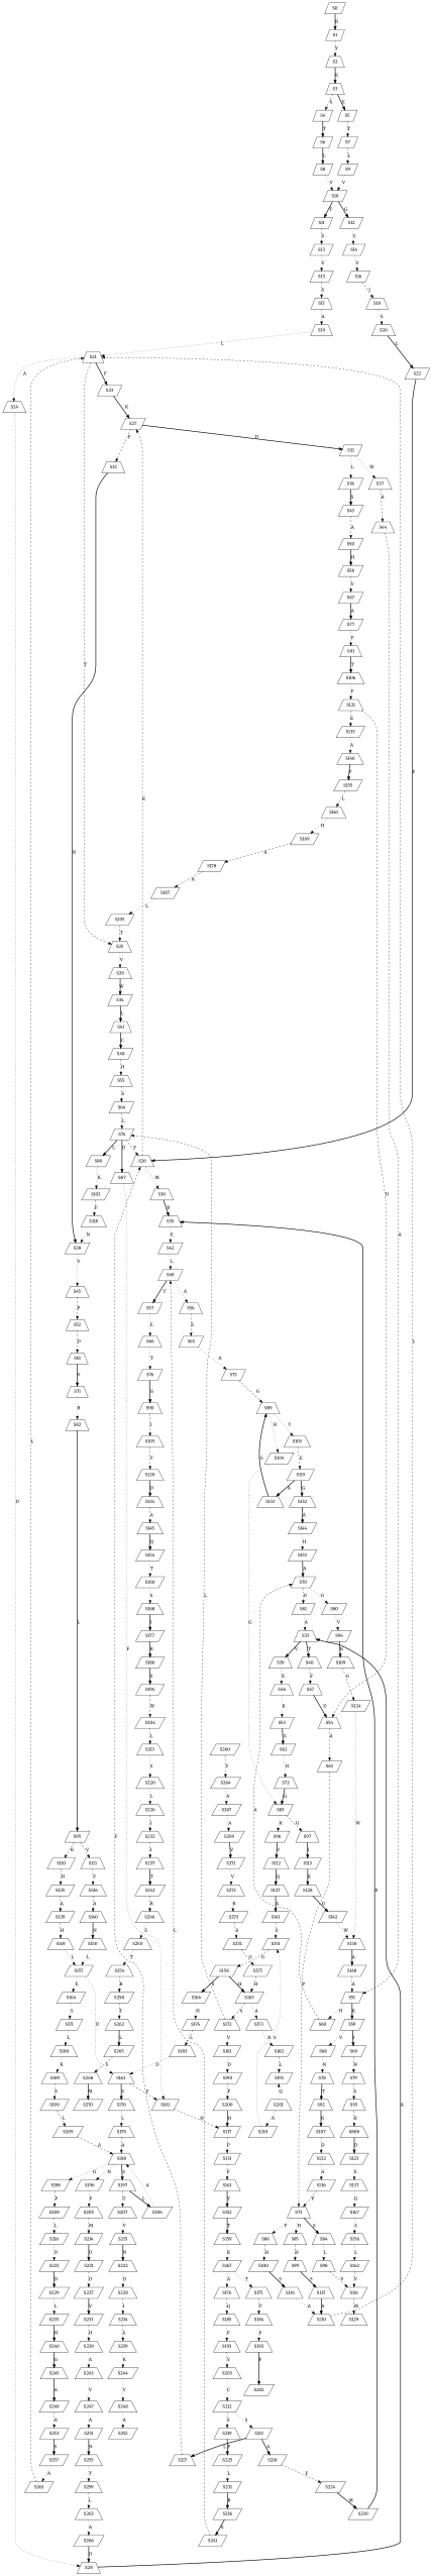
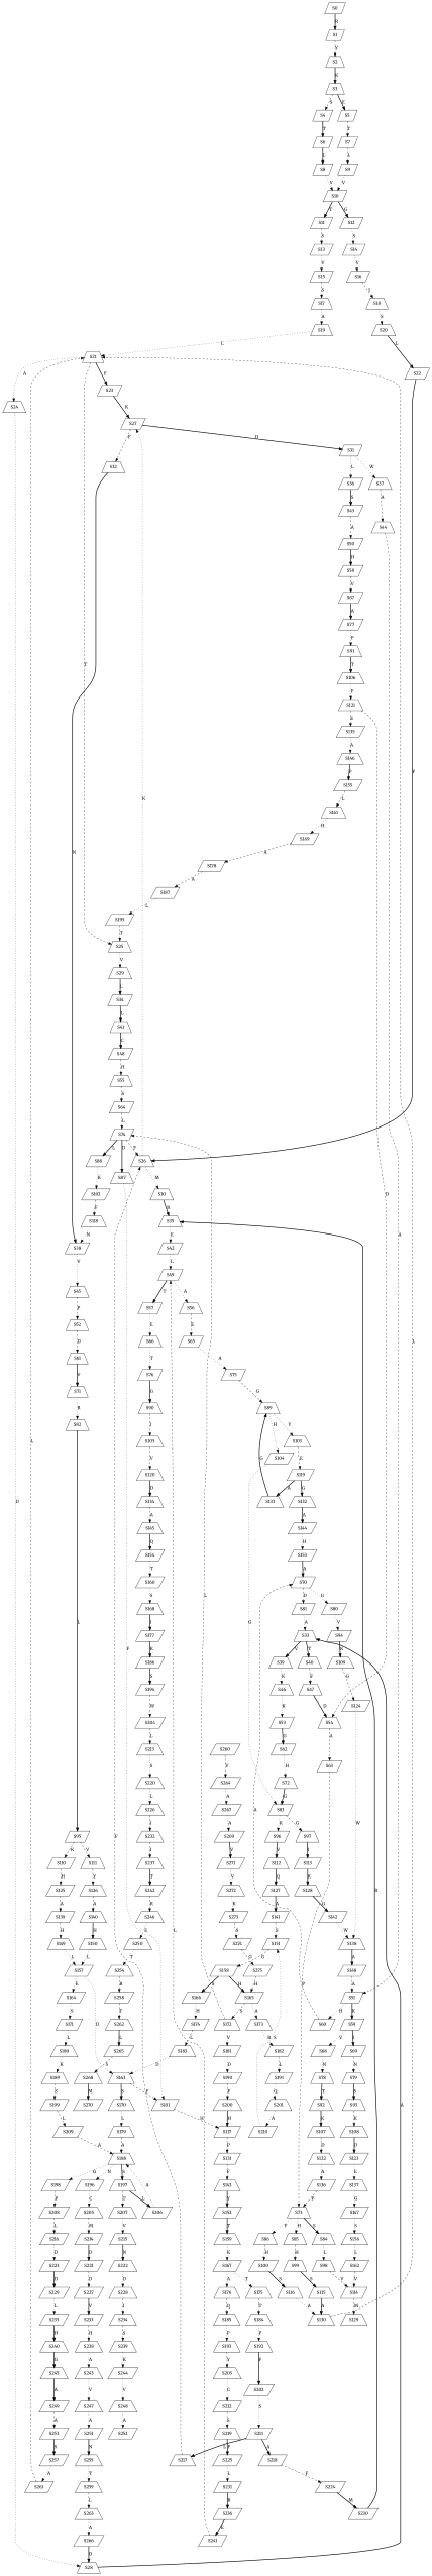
  strict digraph {
    fontname=Merriweather
    node [fontname=Merriweather shape=parallelogram]
    edge [fontname=Merriweather style=dotted]
    S0
    S1
    S2 [shape=trapezium]
    S3 [shape=trapezium]
    S4
    S5
    S6
    S7
    S8
    S9
    S10
    S11
    S12
    S13
    S14
    S15
    S16
    S17 [shape=trapezium]
    S18 [shape=trapezium]
    S19 [shape=trapezium]
    S20 [shape=trapezium]
    S21 [shape=trapezium]
    S22
    S23
    S24 [shape=trapezium]
    S25 [shape=trapezium]
    S26 [shape=trapezium]
    S27
    S28 [shape=trapezium]
    S29 [shape=trapezium]
    S30 [shape=trapezium]
    S31
    S32 [shape=trapezium]
    S33 [shape=trapezium]
    S34
    S35 [shape=trapezium]
    S36
    S37 [shape=trapezium]
    S38
    S39 [shape=trapezium]
    S40 [shape=trapezium]
    S41 [shape=trapezium]
    S42
    S43
    S44 [shape=trapezium]
    S45 [shape=trapezium]
    S46 [shape=trapezium]
    S47 [shape=trapezium]
    S48
    S49
    S50
    S51
    S52 [shape=trapezium]
    S53
    S54 [shape=trapezium]
    S55 [shape=trapezium]
    S56 [shape=trapezium]
    S57
    S58
    S59
    S60
    S61 [shape=trapezium]
    S62
    S63
    S64
    S65
    S66 [shape=trapezium]
    S67
    S68
    S69
    S70
    S71 [shape=trapezium]
    S72 [shape=trapezium]
    S73 [shape=trapezium]
    S74
    S75
    S76
    S77
    S78 [shape=trapezium]
    S79 [shape=trapezium]
    S80
    S81
    S82 [shape=trapezium]
    S83
    S84 [shape=trapezium]
    S85 [shape=trapezium]
    S86 [shape=trapezium]
    S87 [shape=trapezium]
    S88
    S89 [shape=trapezium]
    S90 [shape=trapezium]
    S91 [shape=trapezium]
    S92 [shape=trapezium]
    S93 [shape=trapezium]
    S94
    S95
    S96
    S97 [shape=trapezium]
    S98 [shape=trapezium]
    S99 [shape=trapezium]
    S100
    S101
    S102
    S103 [shape=trapezium]
    S104
    S105 [shape=trapezium]
    S106 [shape=trapezium]
    S107 [shape=trapezium]
-   S108 [shape=trapezium label=S808]
+   S108 [shape=trapezium]
    S109 [shape=trapezium]
    S110
    S111 [shape=trapezium]
    S112 [shape=trapezium]
    S113
    S114
    S115 [shape=trapezium]
    S116 [shape=trapezium]
    S117
    S118 [shape=trapezium]
    S119
    S120 [shape=trapezium]
    S121 [shape=trapezium]
    S122 [shape=trapezium]
    S123
    S124
    S125
    S126 [shape=trapezium]
    S127 [shape=trapezium]
    S128 [shape=trapezium]
    S129 [shape=trapezium]
    S130 [shape=trapezium]
    S131
    S132 [shape=trapezium]
    S133 [shape=trapezium]
    S134 [shape=trapezium]
    S135
    S136
    S137 [shape=trapezium]
    S138 [shape=trapezium]
    S139
    S140 [shape=trapezium]
    S141
    S142
    S143 [shape=trapezium]
    S144
    S145 [shape=trapezium]
    S146 [shape=trapezium]
    S147
    S148
    S149 [shape=trapezium]
    S150 [shape=trapezium]
    S151
    S152
    S153
    S154
    S155
    S156 [shape=trapezium]
    S157
    S158
    S159 [shape=trapezium]
    S160
    S161 [shape=trapezium]
    S162
    S163 [shape=trapezium]
    S164
    S165
    S166
    S167
    S168 [shape=trapezium]
    S169
    S170 [shape=trapezium]
    S171
    S172 [shape=trapezium]
    S173 [shape=trapezium]
    S174
    S175 [shape=trapezium]
    S176 [shape=trapezium]
    S177
    S178
    S179 [shape=trapezium]
    S180 [shape=trapezium]
    S181
    S182
    S183 [shape=trapezium]
    S184 [shape=trapezium]
    S185 [shape=trapezium]
    S186
    S187
    S188 [shape=trapezium]
    S189 [shape=trapezium]
    S190
    S191
    S192 [shape=trapezium]
    S193 [shape=trapezium]
    S194
    S195
    S196
    S197 [shape=trapezium]
    S198
    S199
    S200 [shape=trapezium]
    S201 [shape=trapezium]
    S202
    S203 [shape=trapezium]
    S204
    S205 [shape=trapezium]
    S206
    S207 [shape=trapezium]
    S208
    S209
    S210
    S211
    S212
    S213 [shape=trapezium]
    S214
    S215 [shape=trapezium]
    S216
    S217 [shape=trapezium]
    S218
    S219 [shape=trapezium]
    S220 [shape=trapezium]
    S221
    S222 [shape=trapezium]
    S223
    S224
    S225
    S226 [shape=trapezium]
    S227
    S228 [shape=trapezium]
    S229
    S230
    S231
    S232 [shape=trapezium]
    S233
    S234 [shape=trapezium]
    S235
    S236
    S237 [shape=trapezium]
    S238 [shape=trapezium]
    S239 [shape=trapezium]
    S240 [shape=trapezium]
    S241
    S242
    S243 [shape=trapezium]
    S244
    S245 [shape=trapezium]
    S246 [shape=trapezium]
    S247 [shape=trapezium]
    S248 [shape=trapezium]
    S249
    S250 [shape=trapezium]
    S251
    S252
    S253
    S254 [shape=trapezium]
    S255 [shape=trapezium]
    S257
    S258
    S259 [shape=trapezium]
    S261
    S262 [shape=trapezium]
    S263 [shape=trapezium]
    S260
    S264
    S265
    S266
    S267
    S268 [shape=trapezium]
    S269
    S270
    S271
    S272 [shape=trapezium]
    S273
    S274
    S275
    S0 -> S1 [label=R style=bold]
    S1 -> S2 [label=Y style=dashed]
    S2 -> S3 [label=K style=bold]
    S3 -> S4 [label=S style=dashed]
    S3 -> S5 [label=E style=bold]
    S4 -> S6 [label=T style=bold]
    S5 -> S7 [label=T style=dashed]
    S6 -> S8 [label=L style=bold]
    S7 -> S9 [label=L style=dashed]
    S8 -> S10 [label=V]
    S9 -> S10 [label=V]
    S10 -> S11 [label=T style=bold]
    S10 -> S12 [label=G style=bold]
    S11 -> S13 [label=S style=dashed]
    S12 -> S14 [label=S]
    S13 -> S15 [label=V]
    S14 -> S16 [label=V]
    S15 -> S17 [label=S style=dashed]
    S16 -> S18 [label=I style=dashed]
    S17 -> S19 [label=A]
    S18 -> S20 [label=S]
    S19 -> S21 [label=L]
    S20 -> S22 [label=L style=bold]
    S21 -> S23 [label=F style=bold]
    S21 -> S24 [label=A]
    S21 -> S25 [label=T style=dashed]
    S22 -> S26 [label=F style=bold]
    S23 -> S27 [label=K style=bold]
    S24 -> S28 [label=D]
    S25 -> S29 [label=V]
-   S26 -> S27 [label=K style=dashed]
+   S26 -> S27 [label=K]
    S26 -> S30 [label=M]
    S27 -> S31 [label=D style=bold]
    S27 -> S32 [label=F style=dashed]
    S28 -> S33 [label=A style=bold]
-   S29 -> S34 [label=W style=bold]
+   S29 -> S34 [label=L style=bold]
    S30 -> S35 [label=R style=bold]
    S31 -> S36 [label=L]
    S31 -> S37 [label=W]
    S32 -> S38 [label=N style=bold]
    S33 -> S39 [label=V style=bold]
    S33 -> S40 [label=T style=bold]
    S34 -> S41 [label=L style=bold]
    S35 -> S42 [label=E]
    S36 -> S43 [label=S style=bold]
    S37 -> S44 [label=A style=dashed]
    S38 -> S45 [label=V]
    S39 -> S46 [label=K]
    S40 -> S47 [label=F style=dashed]
    S41 -> S48 [label=C style=bold]
    S42 -> S49 [label=L]
    S43 -> S50 [label=A style=dashed]
    S44 -> S51 [label=A style=dashed]
    S45 -> S52 [label=P style=dashed]
    S46 -> S53 [label=K]
    S47 -> S54 [label=D style=bold]
    S48 -> S55 [label=H style=dashed]
    S49 -> S56 [label=A]
    S49 -> S57 [label=T style=bold]
    S50 -> S58 [label=H style=bold]
    S51 -> S59 [label=K style=bold]
    S51 -> S60 [label=H]
    S52 -> S61 [label=D style=dashed]
    S53 -> S62 [label=G style=bold]
    S54 -> S63 [label=A style=dashed]
    S55 -> S64 [label=S style=dashed]
    S56 -> S65 [label=E style=dashed]
    S57 -> S66 [label=E]
    S58 -> S67 [label=V style=dashed]
    S59 -> S68 [label=V]
    S59 -> S69 [label=I style=bold]
    S60 -> S70 [label=A style=dashed]
    S61 -> S71 [label=V style=bold]
    S62 -> S72 [label=H]
    S63 -> S73 [label=P style=dashed]
    S64 -> S74 [label=L style=dashed]
    S65 -> S75 [label=A]
    S66 -> S76 [label=T]
    S67 -> S77 [label=A style=bold]
    S68 -> S78 [label=N]
    S69 -> S79 [label=N style=dashed]
    S70 -> S80 [label=G]
    S70 -> S81 [label=D style=dashed]
    S71 -> S82 [label=R]
    S72 -> S83 [label=G style=bold]
    S73 -> S84 [label=S style=bold]
    S73 -> S85 [label=H]
    S73 -> S86 [label=F]
    S74 -> S26 [label=F style=dashed]
    S74 -> S87 [label=D style=bold]
    S74 -> S88 [label=L style=bold]
    S75 -> S89 [label=G style=dashed]
    S76 -> S90 [label=G style=bold]
    S77 -> S91 [label=P]
    S78 -> S92 [label=T style=bold]
-   S79 -> S93 [label=S style=dashed]
+   S79 -> S93 [label=S style=bold]
    S80 -> S94 [label=V]
    S81 -> S33 [label=A]
    S82 -> S95 [label=L style=bold]
    S83 -> S96 [label=K]
    S83 -> S97 [label=G style=dashed]
    S84 -> S98 [label=L]
    S85 -> S99 [label=H style=dashed]
    S86 -> S100 [label=H style=dashed]
    S87 -> S101 [label=F]
    S88 -> S102 [label=K]
    S89 -> S103 [label=Y]
    S89 -> S104 [label=H]
    S90 -> S105 [label=I style=dashed]
    S91 -> S106 [label=T style=bold]
    S92 -> S107 [label=K style=bold]
    S93 -> S108 [label=K style=dashed]
    S94 -> S109 [label=K style=bold]
    S95 -> S110 [label=K style=dashed]
    S95 -> S111 [label=V style=dashed]
    S96 -> S112 [label=V style=bold]
    S97 -> S113 [label=I style=bold]
    S98 -> S114 [label=V style=dashed]
    S99 -> S115 [label=S style=bold]
    S100 -> S116 [label=S style=bold]
    S101 -> S117 [label=H style=dashed]
    S102 -> S118 [label=F style=dashed]
    S103 -> S119 [label=E style=dashed]
    S104 -> S83 [label=G]
    S105 -> S120 [label=V style=dashed]
    S106 -> S121 [label=F]
    S107 -> S122 [label=D style=dashed]
    S108 -> S123 [label=D style=bold]
    S109 -> S124 [label=G style=dashed]
    S110 -> S125 [label=H style=dashed]
    S111 -> S126 [label=Y style=dashed]
    S112 -> S127 [label=Q style=bold]
    S113 -> S128 [label=K style=bold]
    S114 -> S129 [label=M style=dashed]
    S115 -> S130 [label=A style=bold]
    S116 -> S130 [label=A]
    S117 -> S131 [label=P style=dashed]
    S118 -> S38 [label=N]
    S119 -> S132 [label=G style=bold]
    S119 -> S133 [label=A style=bold]
    S120 -> S134 [label=D style=bold]
    S121 -> S54 [label=D style=dashed]
    S121 -> S135 [label=E style=dashed]
    S122 -> S136 [label=A]
    S123 -> S137 [label=E]
    S124 -> S138 [label=W]
    S125 -> S139 [label=A style=dashed]
    S126 -> S140 [label=A style=dashed]
    S127 -> S141 [label=A style=bold]
    S128 -> S142 [label=G style=bold]
    S130 -> S21 [label=L style=dashed]
    S131 -> S143 [label=F style=dashed]
    S132 -> S144 [label=A style=bold]
    S133 -> S89 [label=G style=bold]
    S134 -> S145 [label=A style=dashed]
    S135 -> S146 [label=A]
    S136 -> S73 [label=P style=dashed]
    S137 -> S147 [label=G]
    S138 -> S148 [label=A style=bold]
    S139 -> S149 [label=H style=dashed]
    S140 -> S150 [label=H style=bold]
    S141 -> S151 [label=S style=dashed]
    S142 -> S138 [label=W]
    S143 -> S152 [label=Y style=bold]
    S144 -> S153 [label=H]
    S145 -> S154 [label=Q style=bold]
    S146 -> S155 [label=P style=bold]
    S147 -> S156 [label=S]
    S148 -> S51 [label=A style=dashed]
    S149 -> S157 [label=L]
    S150 -> S157 [label=L]
    S151 -> S158 [label=G style=dashed]
    S152 -> S159 [label=T style=bold]
    S153 -> S70 [label=A style=bold]
    S154 -> S160 [label=T]
    S155 -> S161 [label=L style=dashed]
    S156 -> S162 [label=L]
    S157 -> S163 [label=D]
    S157 -> S164 [label=E]
    S158 -> S165 [label=H style=bold]
    S158 -> S166 [label=S style=bold]
    S159 -> S167 [label=K]
    S160 -> S168 [label=S]
    S161 -> S169 [label=H]
    S162 -> S114 [label=V style=dashed]
    S163 -> S101 [label=F style=dashed]
    S163 -> S170 [label=S style=bold]
    S164 -> S171 [label=S]
    S165 -> S172 [label=S style=dashed]
    S165 -> S173 [label=A]
    S166 -> S174 [label=H]
    S167 -> S175 [label=T]
    S167 -> S176 [label=A]
    S168 -> S177 [label=I style=bold]
    S169 -> S178 [label=A style=dashed]
    S170 -> S179 [label=L]
    S171 -> S180 [label=L]
    S172 -> S74 [label=L style=dashed]
    S172 -> S181 [label=V]
    S173 -> S182 [label=R]
    S174 -> S183 [label=L style=dashed]
    S175 -> S184 [label=T style=dashed]
    S176 -> S185 [label=Q style=dashed]
    S177 -> S186 [label=K style=bold]
    S178 -> S187 [label=A style=dashed]
    S179 -> S188 [label=A style=dashed]
    S180 -> S189 [label=K]
    S181 -> S190 [label=D]
    S182 -> S191 [label=L style=dashed]
    S183 -> S163 [label=D]
    S184 -> S192 [label=P]
    S185 -> S193 [label=P]
    S186 -> S194 [label=S style=bold]
    S187 -> S195 [label=L]
    S188 -> S196 [label=N]
    S188 -> S197 [label=S style=bold]
    S188 -> S198 [label=G]
    S189 -> S199 [label=S style=dashed]
    S190 -> S200 [label=F style=dashed]
-   S201 -> S191 [label=Q]
+   S191 -> S201 [label=Q]
    S192 -> S202 [label=F style=bold]
    S193 -> S203 [label=Y style=dashed]
    S194 -> S204 [label=W style=dashed]
    S195 -> S25 [label=T style=dashed]
-   S196 -> S205 [label=P]
+   S196 -> S205 [label=C]
    S197 -> S206 [label=L style=bold]
    S197 -> S207 [label=T style=dashed]
    S198 -> S208 [label=P style=dashed]
    S199 -> S209 [label=L style=dashed]
    S200 -> S117 [label=H style=bold]
    S201 -> S210 [label=A]
-   S212 -> S211 [label=S]
+   S202 -> S211 [label=S]
    S203 -> S212 [label=C]
    S204 -> S213 [label=L style=dashed]
    S205 -> S214 [label=M style=dashed]
    S206 -> S188 [label=A]
    S207 -> S215 [label=V]
    S208 -> S216 [label=L style=dashed]
    S209 -> S188 [label=A style=dashed]
    S210 -> S151 [label=S]
    S211 -> S217 [label=L style=bold]
    S211 -> S218 [label=A style=bold]
    S212 -> S219 [label=S style=dashed]
    S213 -> S220 [label=S]
    S214 -> S221 [label=D style=bold]
    S215 -> S222 [label=N style=bold]
    S216 -> S223 [label=D]
    S217 -> S26 [label=F style=dashed]
    S218 -> S224 [label=F style=dashed]
    S219 -> S225 [label=F style=bold]
    S220 -> S226 [label=L]
    S221 -> S227 [label=D style=dashed]
    S222 -> S228 [label=D]
    S223 -> S229 [label=D style=bold]
    S224 -> S230 [label=M style=bold]
    S225 -> S231 [label=L]
    S226 -> S232 [label=I style=dashed]
    S227 -> S233 [label=V style=bold]
    S228 -> S234 [label=I style=dashed]
    S229 -> S235 [label=L]
    S230 -> S35 [label=R style=bold]
    S231 -> S236 [label=R style=bold]
    S232 -> S237 [label=I style=dashed]
    S233 -> S238 [label=H style=dashed]
    S234 -> S239 [label=S style=dashed]
    S235 -> S240 [label=H style=bold]
    S236 -> S241 [label=E style=bold]
    S237 -> S242 [label=T style=bold]
    S238 -> S243 [label=A]
    S239 -> S244 [label=K]
    S240 -> S245 [label=G style=bold]
    S241 -> S49 [label=L style=dashed]
    S242 -> S246 [label=R style=dashed]
    S243 -> S247 [label=V]
    S244 -> S248 [label=V]
    S245 -> S249 [label=A style=bold]
    S246 -> S250 [label=E]
    S247 -> S251 [label=A]
    S248 -> S252 [label=A]
    S249 -> S253 [label=A style=dashed]
    S250 -> S254 [label=T]
    S251 -> S255 [label=N style=bold]
    S253 -> S257 [label=S style=bold]
    S254 -> S258 [label=R style=dashed]
    S255 -> S259 [label=T]
    S257 -> S261 [label=A]
    S258 -> S262 [label=T style=dashed]
    S259 -> S263 [label=L style=dashed]
    S261 -> S21 [label=L style=dashed]
    S262 -> S265 [label=L style=bold]
    S263 -> S266 [label=A]
    S260 -> S264 [label=V style=dashed]
    S264 -> S267 [label=A]
    S265 -> S268 [label=S style=dashed]
    S266 -> S28 [label=D style=bold]
    S267 -> S269 [label=A]
    S268 -> S270 [label=M style=bold]
    S269 -> S271 [label=V style=bold]
    S271 -> S272 [label=V]
    S272 -> S273 [label=K]
    S273 -> S274 [label=S style=dashed]
    S274 -> S275 [label=G style=dashed]
    S275 -> S165 [label=H style=dashed]
  }
